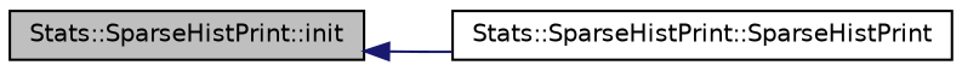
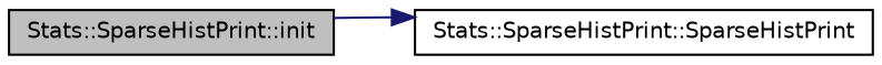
  digraph {
    rankdir=LR
    node [color=black fontname=Helvetica fontsize=10 shape=record style=filled]
    n1 [fillcolor=grey75 fontcolor=black height=0.2 label="Stats::SparseHistPrint::init" width=0.4]
    n2 [fillcolor=white height=0.2 label="Stats::SparseHistPrint::SparseHistPrint" width=0.4]
-   n1 -> n2 [color=midnightblue dir=back fontname=Helvetica fontsize=10 labelfontname=Helvetica labelfontsize=10 style=solid]
+   n2 -> n1 [color=midnightblue dir=back fontname=Helvetica fontsize=10 labelfontname=Helvetica labelfontsize=10 style=solid]
  }
